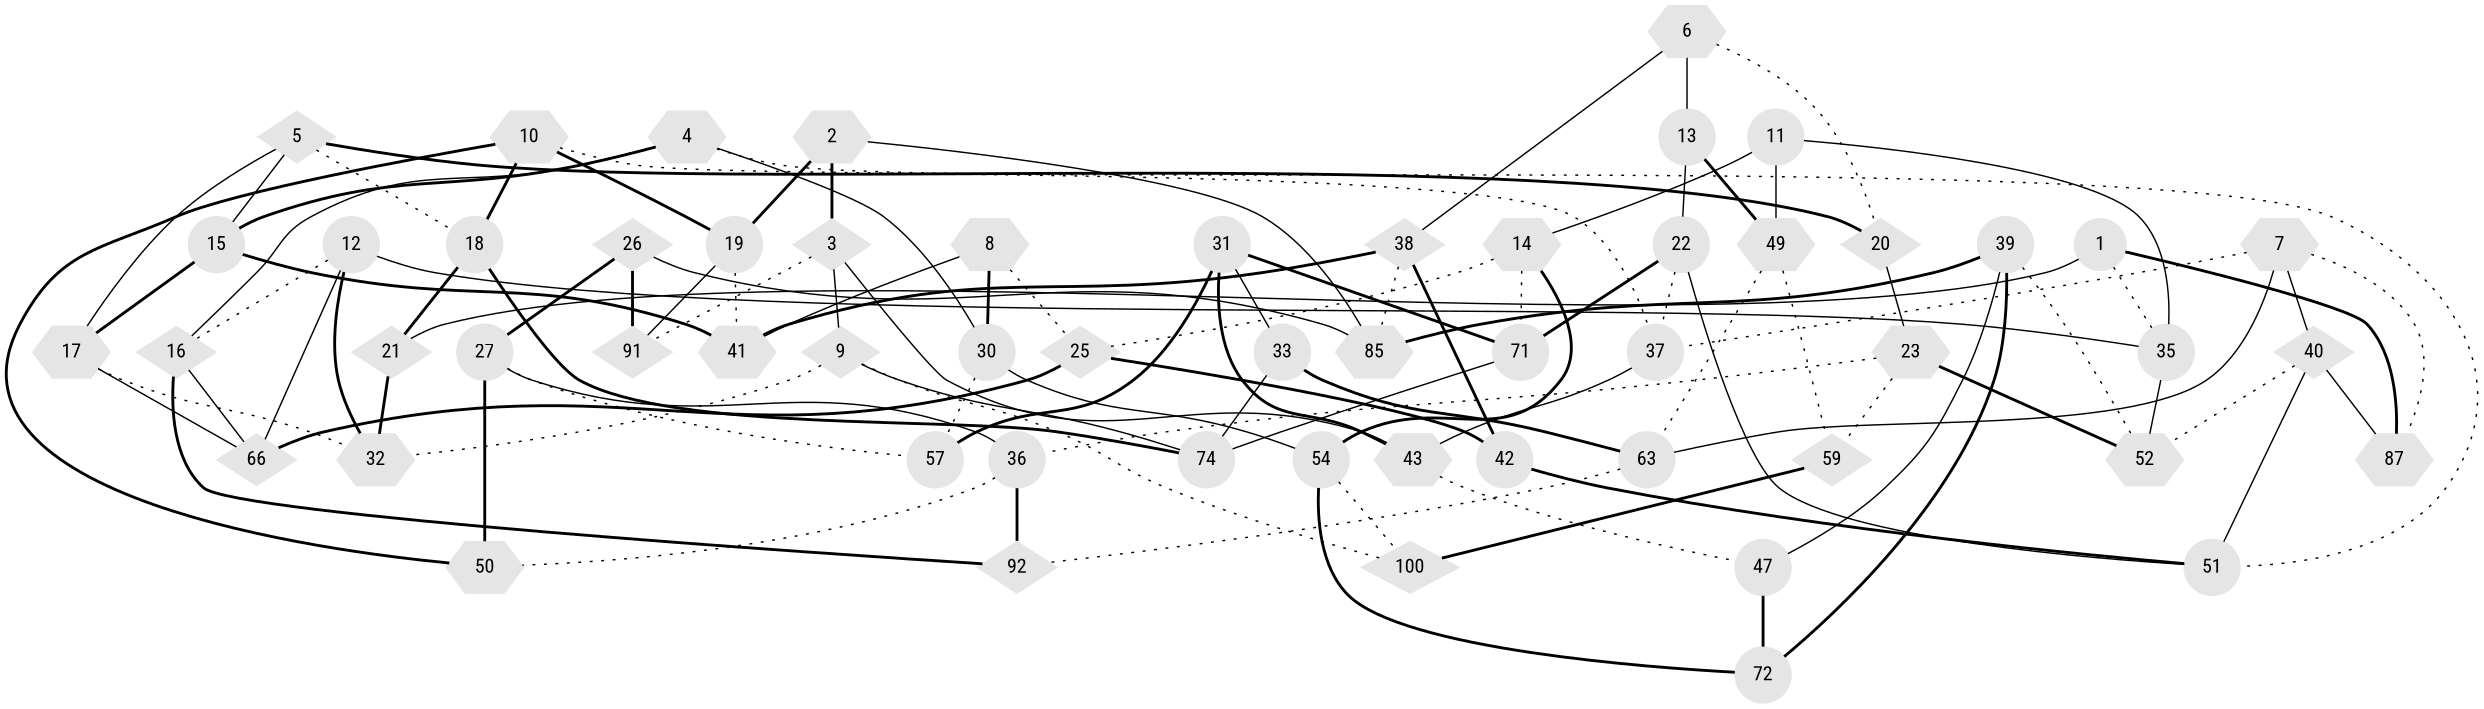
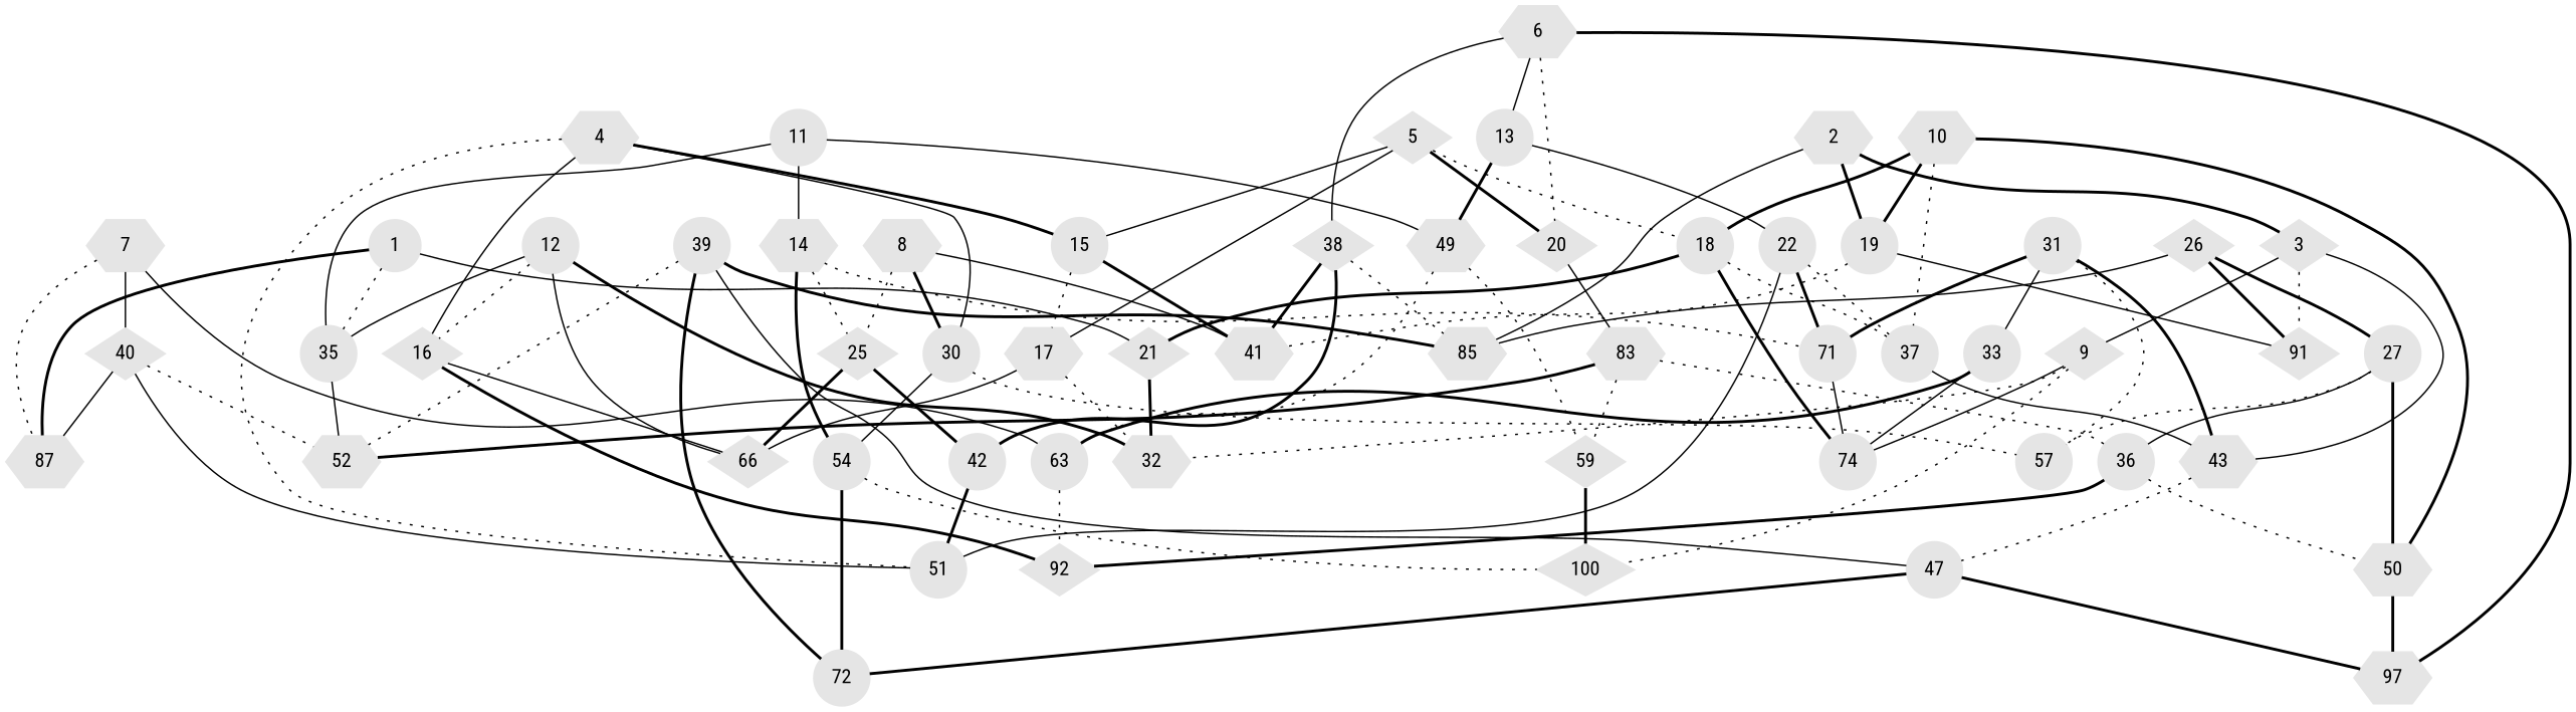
  graph {
    fontname="Roboto Condensed"
    node [color=gray90 fontname="Roboto Condensed" shape=circle style=filled]
    edge [fontname="Roboto Condensed" style=bold]
    21 [shape=diamond]
    1
    35 [super="+78"]
    87 [shape=hexagon]
    32 [shape=hexagon super="+77"]
    52 [shape=hexagon super="+86"]
    2 [shape=hexagon super="+96"]
    3 [shape=diamond super="+48"]
    19 [super="+29"]
    85 [shape=hexagon super="+99"]
    9 [shape=diamond super="+90"]
    43 [shape=hexagon super="+75"]
    91 [shape=diamond]
    41 [shape=hexagon super="+88"]
    26 [shape=diamond super="+81"]
    27 [super="+79"]
    74 [super="+93"]
    100 [shape=diamond]
    47 [super="+69"]
    4 [shape=hexagon super="+34"]
    15 [super="+83"]
    16 [shape=diamond super="+70"]
    30 [super="+62"]
    51 [super="+65"]
    17 [shape=hexagon super="+67"]
    66 [shape=diamond super="+82"]
    92 [shape=diamond]
    54 [super="+64"]
    57
    5 [shape=diamond super="+46"]
    18 [super="+44"]
    20 [shape=diamond]
-   23 [shape=hexagon super="+24"]
+   23 [shape=hexagon super="+24" label=83]
    6 [shape=hexagon super="+53"]
    13
    38 [shape=diamond super="+56"]
+   97 [shape=hexagon]
    49 [shape=hexagon super="+60"]
    22 [super="+45"]
    42
    7 [shape=hexagon super="+68"]
    37 [super="+80"]
    40 [shape=diamond super="+76"]
    63 [super="+89"]
    25 [shape=diamond super="+61"]
    8 [shape=hexagon]
    10 [shape=hexagon super="+28"]
    50 [shape=hexagon super="+98"]
    14 [shape=hexagon super="+73"]
    71 [super="+95"]
    11
    59 [shape=diamond]
    12 [super="+58"]
    72
    36 [super="+94"]
    31 [super="+55"]
    33
    39 [super="+84"]
    21 -- 32
    1 -- 21 [style=solid]
    1 -- 35 [style=dotted]
    1 -- 87
    35 -- 52 [style=solid]
    2 -- 3
    2 -- 19
    2 -- 85 [style=solid]
    3 -- 9 [style=solid]
    3 -- 43 [style=solid]
    3 -- 91 [style=dotted]
    19 -- 91 [style=solid]
    19 -- 41 [style=dotted]
    9 -- 32 [style=dotted]
    9 -- 74 [style=solid]
    9 -- 100 [style=dotted]
    43 -- 47 [style=dotted]
    26 -- 85 [style=solid]
    26 -- 91
    26 -- 27
    27 -- 57 [style=dotted]
    27 -- 50
    27 -- 36 [style=solid]
+   47 -- 97
    47 -- 72
    4 -- 15
    4 -- 16 [style=solid]
    4 -- 30 [style=solid]
    4 -- 51 [style=dotted]
    15 -- 41
-   15 -- 17
+   15 -- 17 [style=dotted]
    16 -- 66 [style=solid]
    16 -- 92
    30 -- 54 [style=solid]
    30 -- 57 [style=dotted]
    17 -- 32 [style=dotted]
    17 -- 66 [style=solid]
    54 -- 100 [style=dotted]
    54 -- 72
    5 -- 15 [style=solid]
    5 -- 17 [style=solid]
    5 -- 18 [style=dotted]
    5 -- 20
    18 -- 21
    18 -- 74
    20 -- 23 [style=solid]
    23 -- 52
    23 -- 59 [style=dotted]
    23 -- 36 [style=dotted]
    6 -- 20 [style=dotted]
    6 -- 13 [style=solid]
    6 -- 38 [style=solid]
+   6 -- 97
    13 -- 49
    13 -- 22 [style=solid]
    38 -- 85 [style=dotted]
    38 -- 41
    38 -- 42
    49 -- 63 [style=dotted]
    49 -- 59 [style=dotted]
    22 -- 51 [style=solid]
    22 -- 37 [style=dotted]
    22 -- 71
    42 -- 51
    7 -- 87 [style=dotted]
-   7 -- 37 [style=dotted]
+   18 -- 37 [style=dotted]
    7 -- 40 [style=solid]
    7 -- 63 [style=solid]
    37 -- 43 [style=solid]
    40 -- 87 [style=solid]
    40 -- 52 [style=dotted]
    40 -- 51 [style=solid]
    63 -- 92 [style=dotted]
    25 -- 66
    25 -- 42
    8 -- 41 [style=solid]
    8 -- 30
    8 -- 25 [style=dotted]
    10 -- 19
    10 -- 18
    10 -- 37 [style=dotted]
    10 -- 50
+   50 -- 97
    14 -- 54
    14 -- 25 [style=dotted]
    14 -- 71 [style=dotted]
    71 -- 74 [style=solid]
    11 -- 35 [style=solid]
    11 -- 49 [style=solid]
    11 -- 14 [style=solid]
    59 -- 100
    12 -- 35 [style=solid]
    12 -- 32
    12 -- 16 [style=dotted]
    12 -- 66 [style=solid]
    36 -- 92
    36 -- 50 [style=dotted]
    31 -- 43
-   31 -- 57
+   31 -- 57 [style=dotted]
    31 -- 71
    31 -- 33 [style=solid]
    33 -- 74 [style=solid]
    33 -- 63
    39 -- 52 [style=dotted]
    39 -- 85
    39 -- 47 [style=solid]
    39 -- 72
  }
